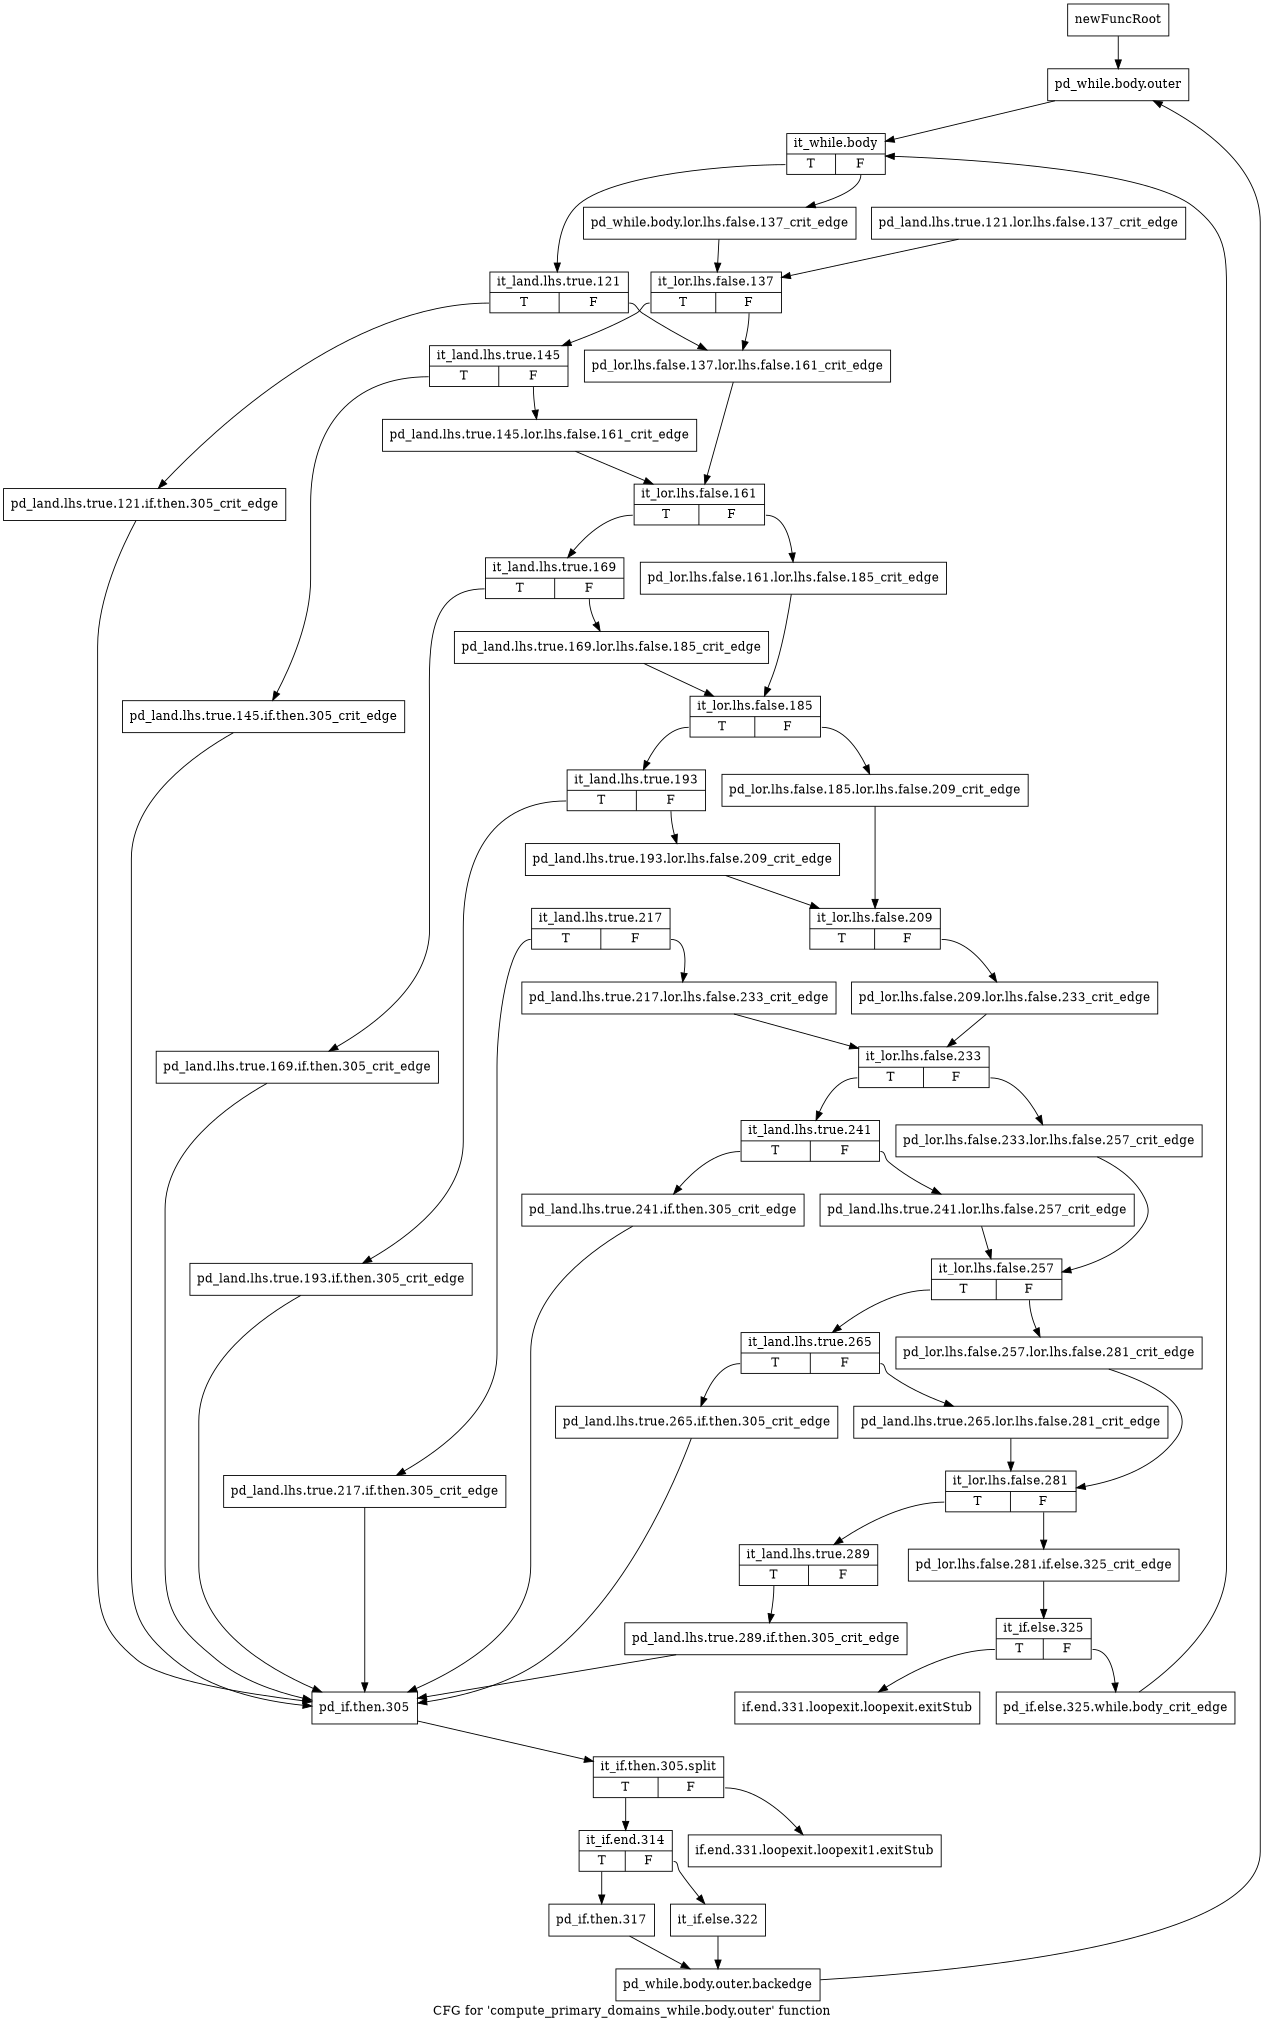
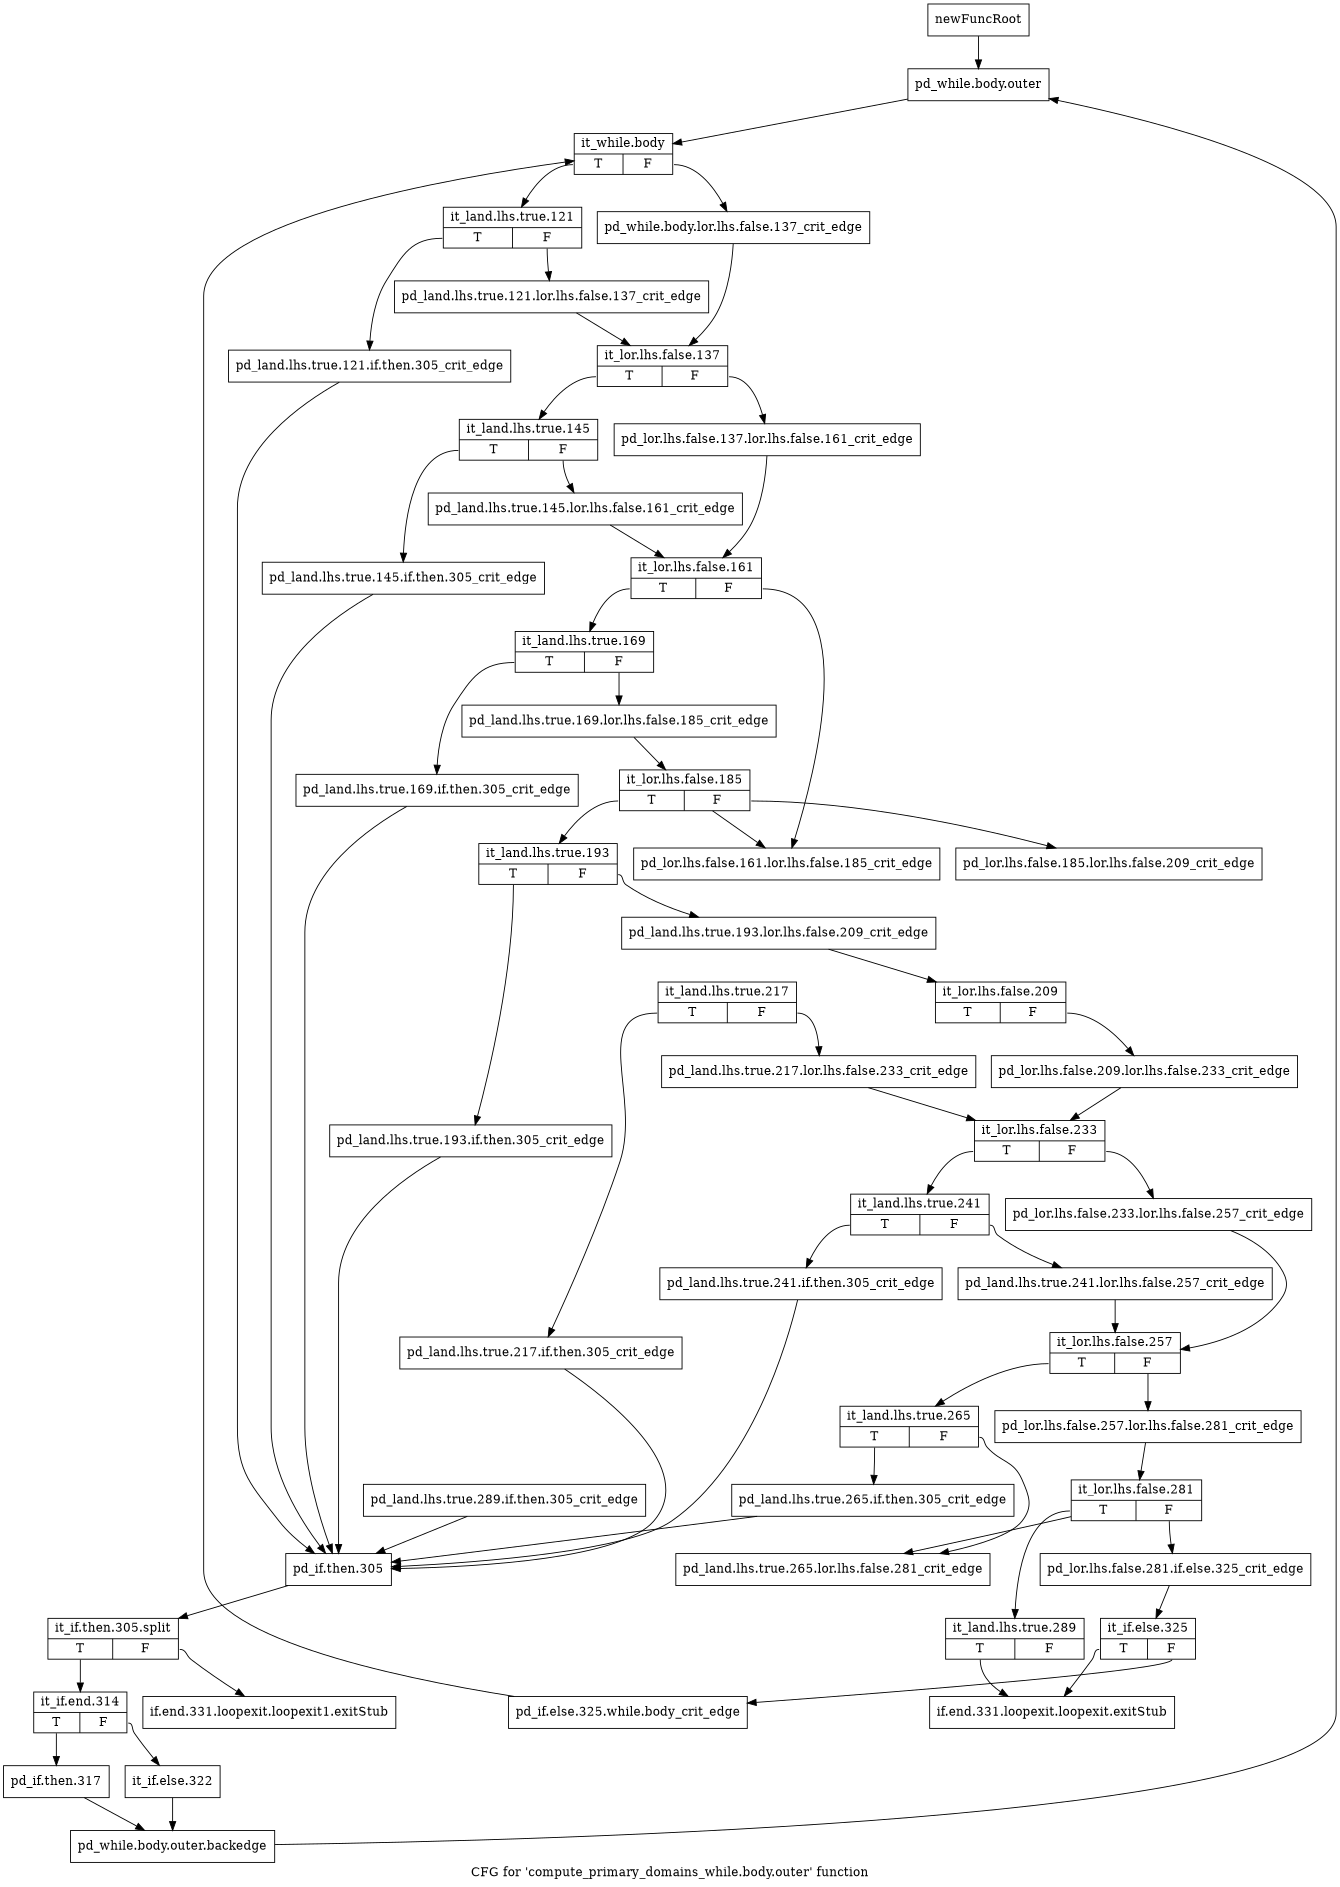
  digraph {
    label="CFG for 'compute_primary_domains_while.body.outer' function"
    node [shape=record]
    n1 [label="{newFuncRoot}"]
    n2 [label="{pd_while.body.outer}"]
    n3 [label="{it_while.body|{<s0>T|<s1>F}}"]
    n4 [label="{it_land.lhs.true.121|{<s0>T|<s1>F}}"]
    n5 [label="{pd_while.body.lor.lhs.false.137_crit_edge}"]
    n6 [label="{if.end.331.loopexit.loopexit.exitStub}"]
    n7 [label="{if.end.331.loopexit.loopexit1.exitStub}"]
    n8 [label="{pd_land.lhs.true.121.if.then.305_crit_edge}"]
    n9 [label="{pd_land.lhs.true.121.lor.lhs.false.137_crit_edge}"]
    n10 [label="{it_lor.lhs.false.137|{<s0>T|<s1>F}}"]
    n11 [label="{pd_if.then.305}"]
    n12 [label="{it_land.lhs.true.145|{<s0>T|<s1>F}}"]
    n13 [label="{pd_lor.lhs.false.137.lor.lhs.false.161_crit_edge}"]
    n14 [label="{pd_land.lhs.true.145.if.then.305_crit_edge}"]
    n15 [label="{pd_land.lhs.true.145.lor.lhs.false.161_crit_edge}"]
    n16 [label="{it_lor.lhs.false.161|{<s0>T|<s1>F}}"]
    n17 [label="{it_if.then.305.split|{<s0>T|<s1>F}}"]
    n18 [label="{it_land.lhs.true.169|{<s0>T|<s1>F}}"]
    n19 [label="{pd_lor.lhs.false.161.lor.lhs.false.185_crit_edge}"]
    n20 [label="{pd_land.lhs.true.169.if.then.305_crit_edge}"]
    n21 [label="{pd_land.lhs.true.169.lor.lhs.false.185_crit_edge}"]
    n22 [label="{it_lor.lhs.false.185|{<s0>T|<s1>F}}"]
    n23 [label="{it_land.lhs.true.193|{<s0>T|<s1>F}}"]
    n24 [label="{pd_lor.lhs.false.185.lor.lhs.false.209_crit_edge}"]
    n25 [label="{pd_land.lhs.true.193.if.then.305_crit_edge}"]
    n26 [label="{pd_land.lhs.true.193.lor.lhs.false.209_crit_edge}"]
    n27 [label="{it_lor.lhs.false.209|{<s0>T|<s1>F}}"]
    n28 [label="{pd_lor.lhs.false.209.lor.lhs.false.233_crit_edge}"]
    n29 [label="{it_land.lhs.true.217|{<s0>T|<s1>F}}"]
    n30 [label="{pd_land.lhs.true.217.if.then.305_crit_edge}"]
    n31 [label="{pd_land.lhs.true.217.lor.lhs.false.233_crit_edge}"]
    n32 [label="{it_lor.lhs.false.233|{<s0>T|<s1>F}}"]
    n33 [label="{it_land.lhs.true.241|{<s0>T|<s1>F}}"]
    n34 [label="{pd_lor.lhs.false.233.lor.lhs.false.257_crit_edge}"]
    n35 [label="{pd_land.lhs.true.241.if.then.305_crit_edge}"]
    n36 [label="{pd_land.lhs.true.241.lor.lhs.false.257_crit_edge}"]
    n37 [label="{it_lor.lhs.false.257|{<s0>T|<s1>F}}"]
    n38 [label="{it_land.lhs.true.265|{<s0>T|<s1>F}}"]
    n39 [label="{pd_lor.lhs.false.257.lor.lhs.false.281_crit_edge}"]
    n40 [label="{pd_land.lhs.true.265.if.then.305_crit_edge}"]
    n41 [label="{pd_land.lhs.true.265.lor.lhs.false.281_crit_edge}"]
    n42 [label="{it_lor.lhs.false.281|{<s0>T|<s1>F}}"]
    n43 [label="{it_land.lhs.true.289|{<s0>T|<s1>F}}"]
    n44 [label="{pd_lor.lhs.false.281.if.else.325_crit_edge}"]
    n45 [label="{pd_land.lhs.true.289.if.then.305_crit_edge}"]
    n46 [label="{it_if.else.325|{<s0>T|<s1>F}}"]
    n47 [label="{pd_if.else.325.while.body_crit_edge}"]
    n48 [label="{it_if.end.314|{<s0>T|<s1>F}}"]
    n49 [label="{pd_if.then.317}"]
    n50 [label="{it_if.else.322}"]
    n51 [label="{pd_while.body.outer.backedge}"]
    n1 -> n2
    n2 -> n3
    n3 -> n4 [tailport=s0]
    n3 -> n5 [tailport=s1]
    n4 -> n8 [tailport=s0]
-   n4 -> n13 [tailport=s1]
+   n4 -> n9 [tailport=s1]
    n5 -> n10
    n8 -> n11
    n9 -> n10
    n10 -> n12 [tailport=s0]
    n10 -> n13 [tailport=s1]
    n11 -> n17
    n12 -> n14 [tailport=s0]
    n12 -> n15 [tailport=s1]
    n13 -> n16
    n14 -> n11
    n15 -> n16
    n16 -> n18 [tailport=s0]
    n16 -> n19 [tailport=s1]
    n17 -> n7 [tailport=s1]
    n17 -> n48 [tailport=s0]
    n18 -> n20 [tailport=s0]
    n18 -> n21 [tailport=s1]
-   n19 -> n22
+   n22 -> n19
    n20 -> n11
    n21 -> n22
    n22 -> n23 [tailport=s0]
    n22 -> n24 [tailport=s1]
    n23 -> n25 [tailport=s0]
    n23 -> n26 [tailport=s1]
-   n24 -> n27
    n25 -> n11
    n26 -> n27
    n27 -> n28 [tailport=s1]
    n28 -> n32
    n29 -> n30 [tailport=s0]
    n29 -> n31 [tailport=s1]
    n30 -> n11
    n31 -> n32
    n32 -> n33 [tailport=s0]
    n32 -> n34 [tailport=s1]
    n33 -> n35 [tailport=s0]
    n33 -> n36 [tailport=s1]
    n34 -> n37
    n35 -> n11
    n36 -> n37
    n37 -> n38 [tailport=s0]
    n37 -> n39 [tailport=s1]
    n38 -> n40 [tailport=s0]
    n38 -> n41 [tailport=s1]
    n39 -> n42
    n40 -> n11
-   n41 -> n42
+   n42 -> n41
    n42 -> n43 [tailport=s0]
    n42 -> n44 [tailport=s1]
-   n43 -> n45 [tailport=s0]
+   n43 -> n6 [tailport=s0]
    n44 -> n46
    n45 -> n11
    n46 -> n6 [tailport=s0]
    n46 -> n47 [tailport=s1]
    n47 -> n3
    n48 -> n49 [tailport=s0]
    n48 -> n50 [tailport=s1]
    n49 -> n51
    n50 -> n51
    n51 -> n2
  }
